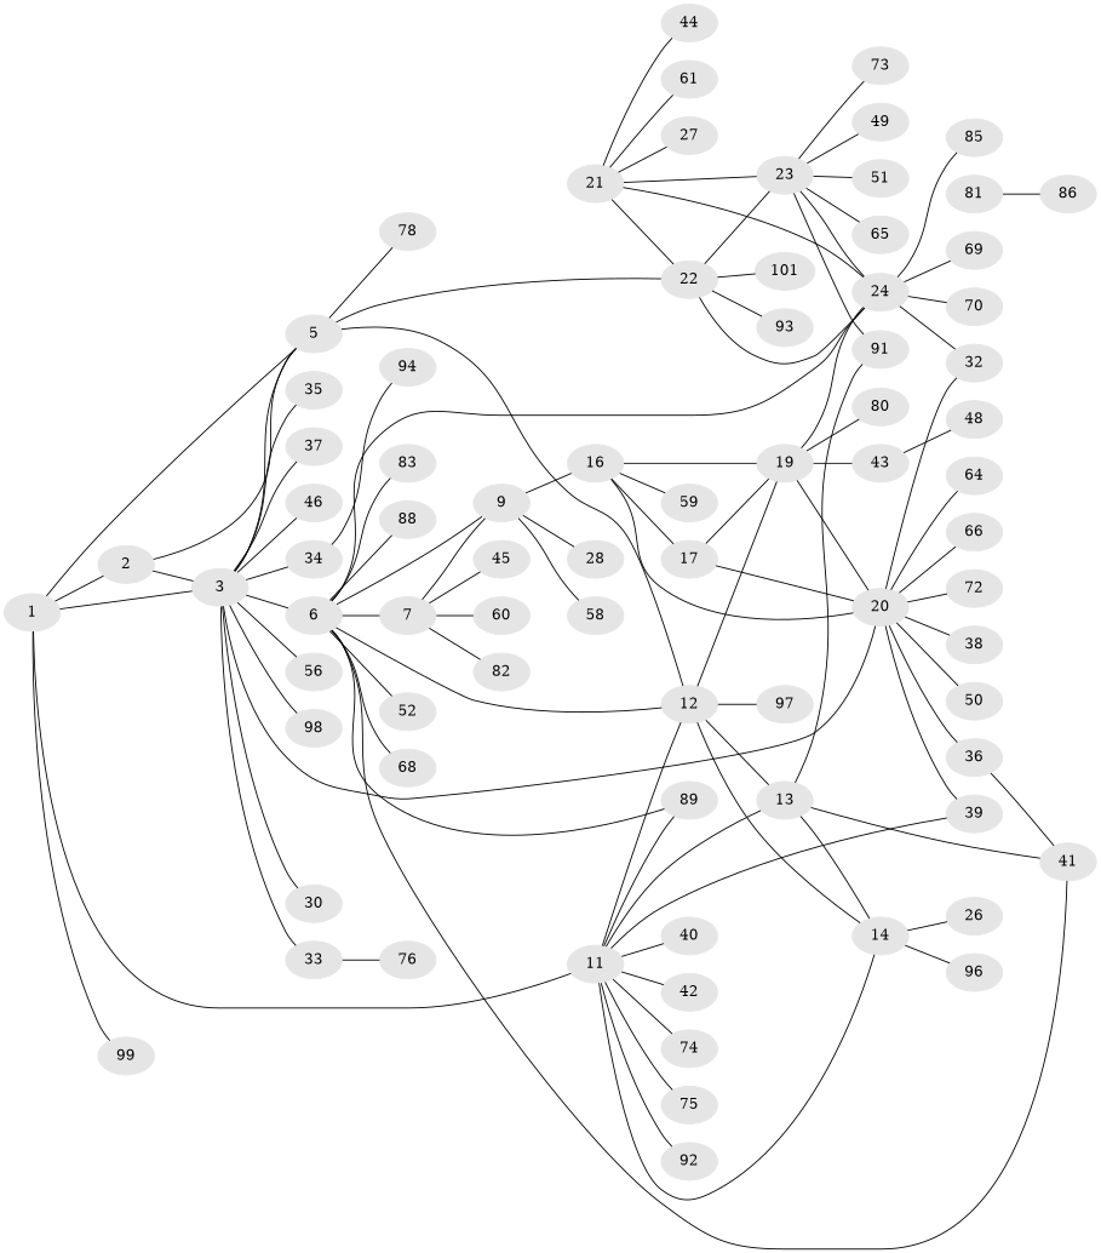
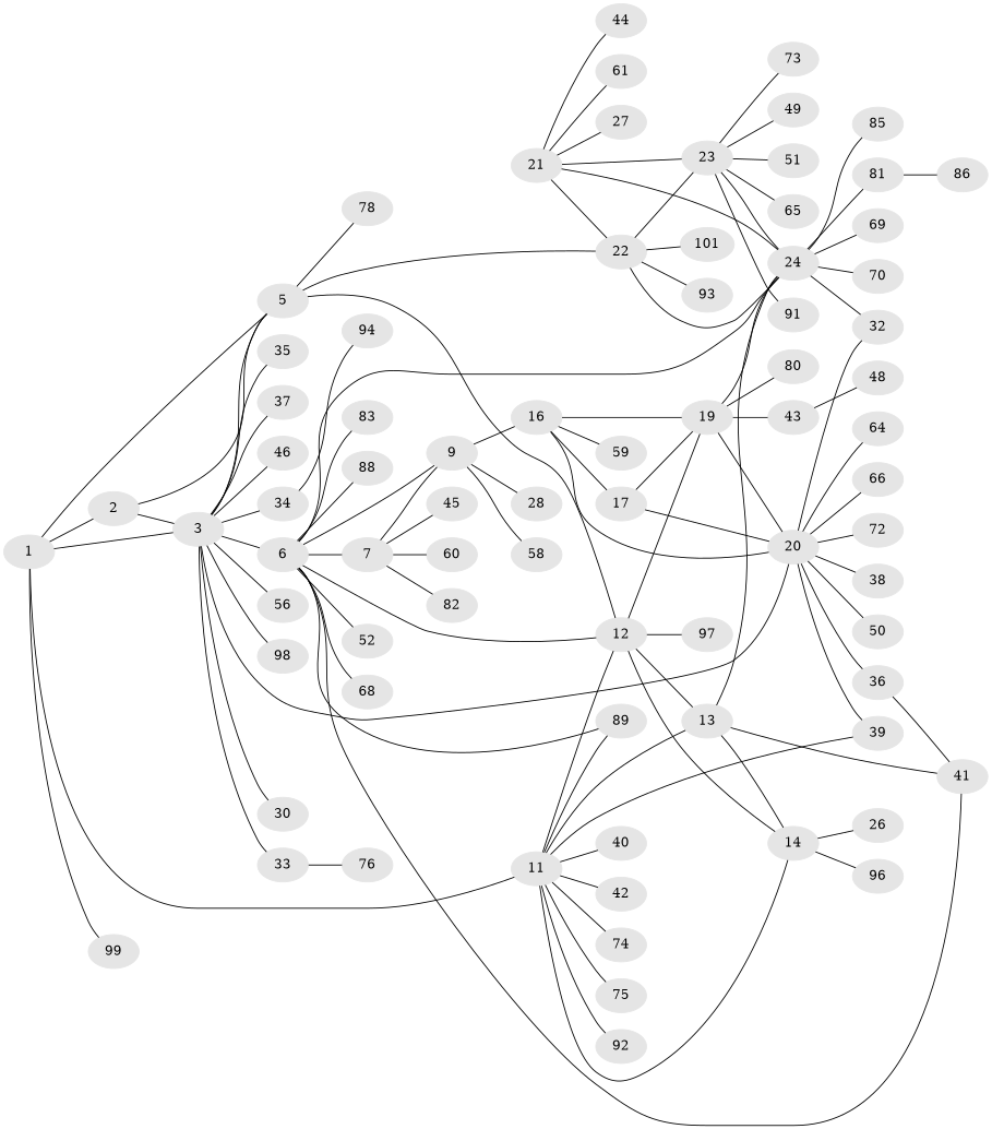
  graph {
    rankdir=LR
    node [color=gray90 style=filled]
    1 [super="+84"]
    2
    3 [super="+4"]
    5 [super="+62"]
    11 [super="+54"]
    99
    6 [super="+10"]
    20 [super="+67"]
    30 [super="+100"]
    33 [super="+57"]
    34
    35
    37
    46
    56
    98
    12 [super="+63"]
    22 [super="+77"]
    78
    89
    13 [super="+15"]
    14 [super="+29"]
    39
    40
    42
    74
    75
    92
    7 [super="+8"]
    9 [super="+90"]
    24 [super="+25"]
    41 [super="+71"]
    52 [super="+79"]
    68
    83
    88
    32
    36
    38
    50
    64
    66
    72
    76
    94 [super="+95"]
    19 [super="+81"]
    97
    23 [super="+53"]
    93
    101
    45
    60
    82
    16 [super="+18"]
    28
    58
    n57 [label=81]
    69
    70
    85
    17
    59
    26
    96
    43 [super="+55"]
    80
    48
    21 [super="+47"]
    27
    44
    61
    49 [super="+87"]
    51
    65
    73
    91
    86
    1 -- 2
    1 -- 3 [weight=2]
    1 -- 5
    1 -- 11
    1 -- 99
    2 -- 3 [weight=2]
    2 -- 5
    3 -- 5 [weight=2]
    3 -- 6
    3 -- 20
    3 -- 30
    3 -- 33
    3 -- 34
    3 -- 35
    3 -- 37
    3 -- 46
    3 -- 56
    3 -- 98
    5 -- 12
    5 -- 22
    5 -- 78
    11 -- 12
    11 -- 89
    11 -- 13 [weight=2]
    11 -- 14
    11 -- 39
    11 -- 40
    11 -- 42
    11 -- 74
    11 -- 75
    11 -- 92
    6 -- 12
    6 -- 89
    6 -- 7 [weight=4]
    6 -- 9 [weight=2]
    6 -- 24
    6 -- 41
    6 -- 52
    6 -- 68
    6 -- 83
    6 -- 88
    20 -- 39
    20 -- 32
    20 -- 36
    20 -- 38
    20 -- 50
    20 -- 64
    20 -- 66
    20 -- 72
    33 -- 76
    34 -- 94
    12 -- 13 [weight=2]
    12 -- 14
    12 -- 19
    12 -- 97
    22 -- 24 [weight=2]
    22 -- 23
    22 -- 93
    22 -- 101
    13 -- 14 [weight=2]
-   13 -- 91
+   13 -- 24
    13 -- 41
    14 -- 26
    14 -- 96
    7 -- 9 [weight=2]
    7 -- 45
    7 -- 60
    7 -- 82
    9 -- 16
    9 -- 28
    9 -- 58
    24 -- 32
+   24 -- n57
    24 -- 69
    24 -- 70
    24 -- 85
    36 -- 41
    19 -- 20
    19 -- 24
    19 -- 43
    19 -- 80
    23 -- 24 [weight=2]
    23 -- 49
    23 -- 51
    23 -- 65
    23 -- 73
    23 -- 91
    16 -- 20 [weight=2]
    16 -- 19 [weight=2]
    16 -- 17 [weight=2]
    16 -- 59
    n57 -- 86
    17 -- 20
    17 -- 19
    43 -- 48
    21 -- 22
    21 -- 24 [weight=2]
    21 -- 23
    21 -- 27
    21 -- 44
    21 -- 61
  }
